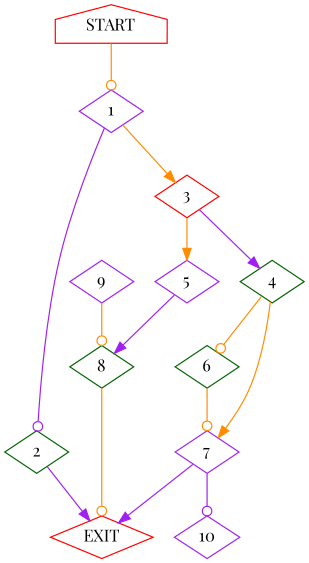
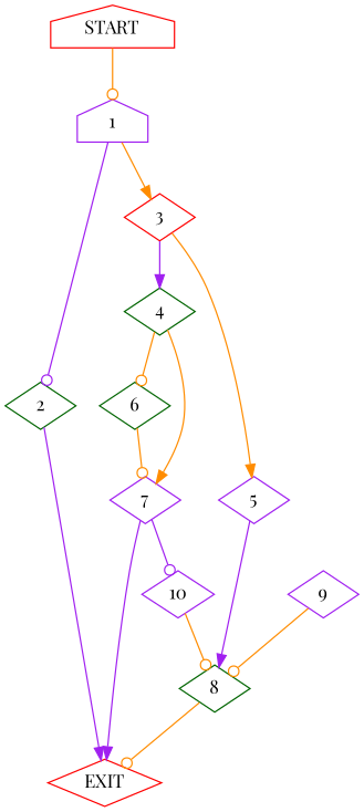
  digraph {
    fontname="Playfair Display"
    node [color=purple fontname="Playfair Display" shape=diamond]
    edge [arrowhead=odot color=darkorange fontname="Playfair Display"]
    n1 [color=red label=START shape=house]
-   1
+   1 [shape=house]
    2 [color=darkgreen]
    3 [color=red]
    n5 [color=red label=EXIT]
    4 [color=darkgreen]
    5
    6 [color=darkgreen]
    7
    8 [color=darkgreen]
    10
    9
    n1 -> 1
    1 -> 2 [color=purple]
    1 -> 3 [arrowhead=normal]
    2 -> n5 [arrowhead=normal color=purple]
    3 -> 4 [arrowhead=normal color=purple]
    3 -> 5 [arrowhead=normal]
    4 -> 6
    4 -> 7 [arrowhead=normal]
    5 -> 8 [arrowhead=normal color=purple]
    6 -> 7
    7 -> n5 [arrowhead=normal color=purple]
    7 -> 10 [color=purple]
    8 -> n5
+   10 -> 8
    9 -> 8
  }
